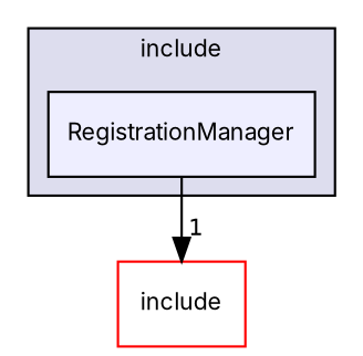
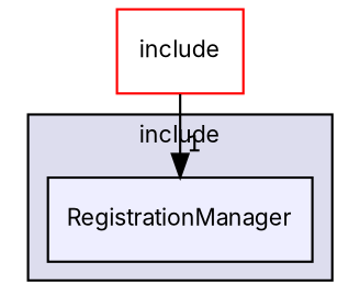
  digraph {
    compound=true
    fontname=Inter
    node [fontname=Inter fontsize=10 shape=box style=filled]
    n1 [fillcolor="#eeeeff" label=RegistrationManager pencolor=black]
    n2 [color=red fillcolor=white label=include]
    subgraph cluster_1 {
      bgcolor="#ddddee"
      fontsize=10
      label=include
      pencolor=black
      n1
    }
-   n1 -> n2 [headlabel=1 labeldistance=1.5 labelfontname=Helvetica labelfontsize=10 fontname=Inter]
+   n2 -> n1 [headlabel=1 labeldistance=1.5 labelfontname=Helvetica labelfontsize=10 fontname=Inter]
  }
